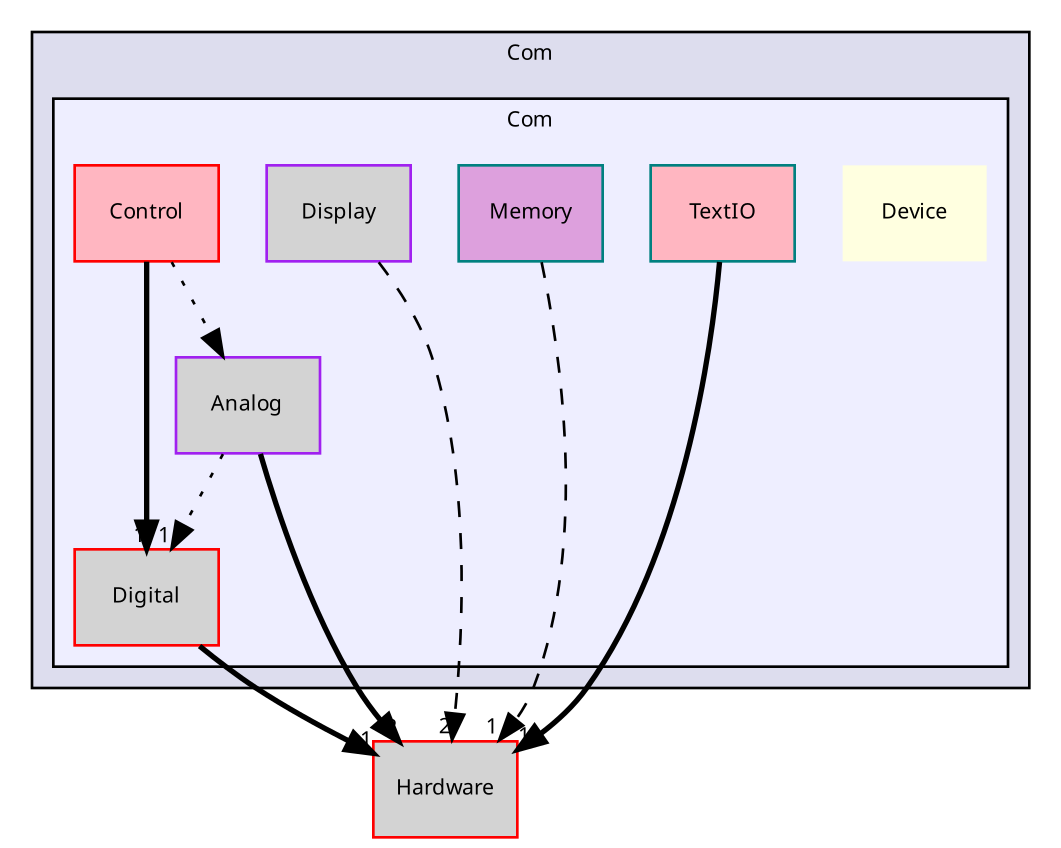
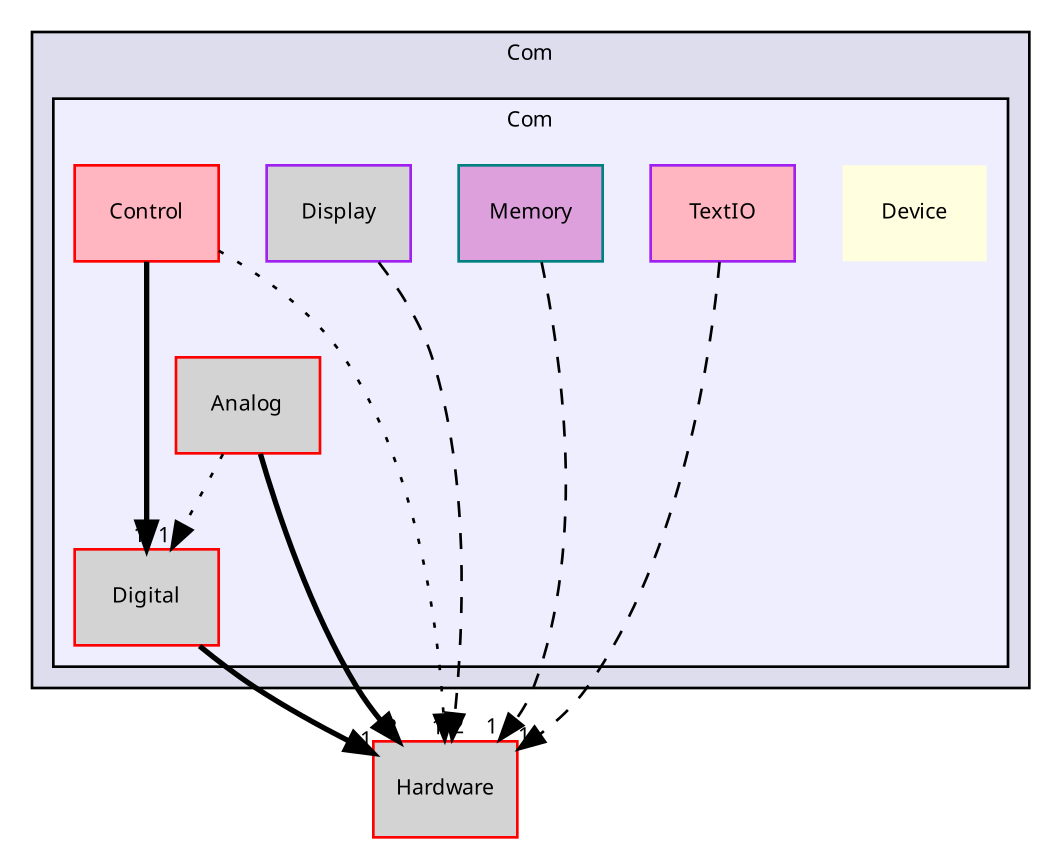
  digraph {
    compound=true
    node [fontname=Sans fontsize=8 shape=box style=filled fillcolor=lightgrey color=purple]
    edge [headlabel=1 labeldistance=1.5 labelfontname=Sans labelfontsize=8 style=bold]
    n1 [label=Device shape=plaintext fillcolor=lightyellow]
-   n2 [label=Analog]
+   n2 [color=red label=Analog]
    n3 [color=red fillcolor=lightpink label=Control]
    n4 [color=red label=Digital]
    n5 [label=Display]
    n6 [color=teal fillcolor=plum label=Memory]
-   n7 [color=teal fillcolor=lightpink label=TextIO]
+   n7 [fillcolor=lightpink label=TextIO]
    n8 [color=red label=Hardware]
    subgraph cluster_1 {
      bgcolor="#ddddee"
      fontname=Sans
      fontsize=8
      label=Com
      pencolor=black
      subgraph cluster_2 {
        bgcolor="#eeeeff"
        fontname=Sans
        fontsize=8
        pencolor=black
        n1
        n2
        n3
        n4
        n5
        n6
        n7
      }
    }
    n2 -> n4 [style=dotted]
    n2 -> n8 [headlabel=2]
    n3 -> n4
-   n3 -> n2 [style=dotted]
+   n3 -> n8 [style=dotted]
    n4 -> n8
    n5 -> n8 [headlabel=2 style=dashed]
    n6 -> n8 [style=dashed]
-   n7 -> n8
+   n7 -> n8 [style=dashed]
  }
